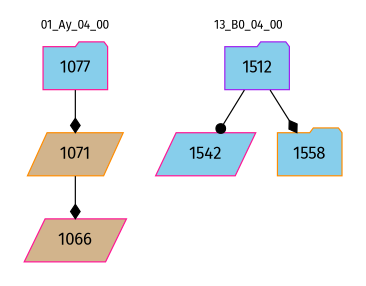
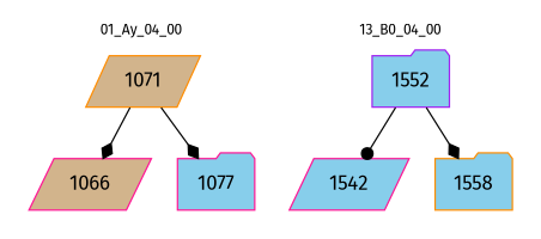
  digraph {
    fontname="Fira Sans"
    node [color=deeppink fillcolor=skyblue fontname="Fira Sans" shape=parallelogram style=filled]
    edge [arrowhead=diamond color=black fontname="Fira Sans"]
    n1 [color=darkorange fillcolor=tan label=1071]
    n2 [fillcolor=tan label=1066]
    n3 [label=1077 shape=folder]
-   n4 [color=purple label=1512 shape=folder]
+   n4 [color=purple label=1552 shape=folder]
    n5 [label=1542]
    n6 [color=darkorange label=1558 shape=folder]
    subgraph cluster_1 {
      color=white
      fontsize=10
      label="01_Ay_04_00"
      n1
      n2
      n3
    }
    subgraph cluster_2 {
      color=white
      fontsize=10
      label="13_B0_04_00"
      n4
      n5
      n6
    }
    n1 -> n2
-   n3 -> n1
+   n1 -> n3
    n4 -> n5 [arrowhead=dot]
    n4 -> n6
  }
